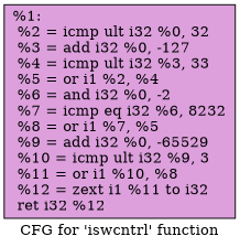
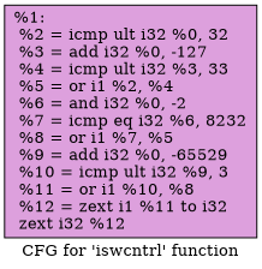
  digraph {
    label="CFG for 'iswcntrl' function"
-   n1 [label="{%1:\l  %2 = icmp ult i32 %0, 32\l  %3 = add i32 %0, -127\l  %4 = icmp ult i32 %3, 33\l  %5 = or i1 %2, %4\l  %6 = and i32 %0, -2\l  %7 = icmp eq i32 %6, 8232\l  %8 = or i1 %7, %5\l  %9 = add i32 %0, -65529\l  %10 = icmp ult i32 %9, 3\l  %11 = or i1 %10, %8\l  %12 = zext i1 %11 to i32\l  ret i32 %12\l}" shape=record style=filled fillcolor=plum color=black]
+   n1 [label="{%1:\l  %2 = icmp ult i32 %0, 32\l  %3 = add i32 %0, -127\l  %4 = icmp ult i32 %3, 33\l  %5 = or i1 %2, %4\l  %6 = and i32 %0, -2\l  %7 = icmp eq i32 %6, 8232\l  %8 = or i1 %7, %5\l  %9 = add i32 %0, -65529\l  %10 = icmp ult i32 %9, 3\l  %11 = or i1 %10, %8\l  %12 = zext i1 %11 to i32\l  zext i32 %12\l}" shape=record style=filled fillcolor=plum color=black]
  }
